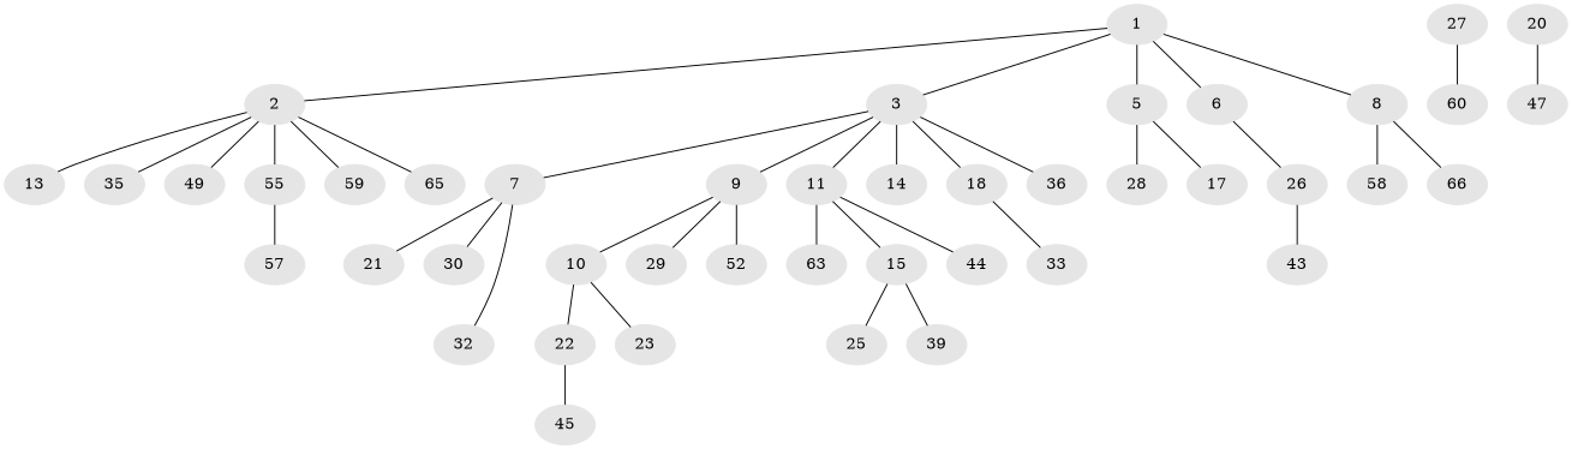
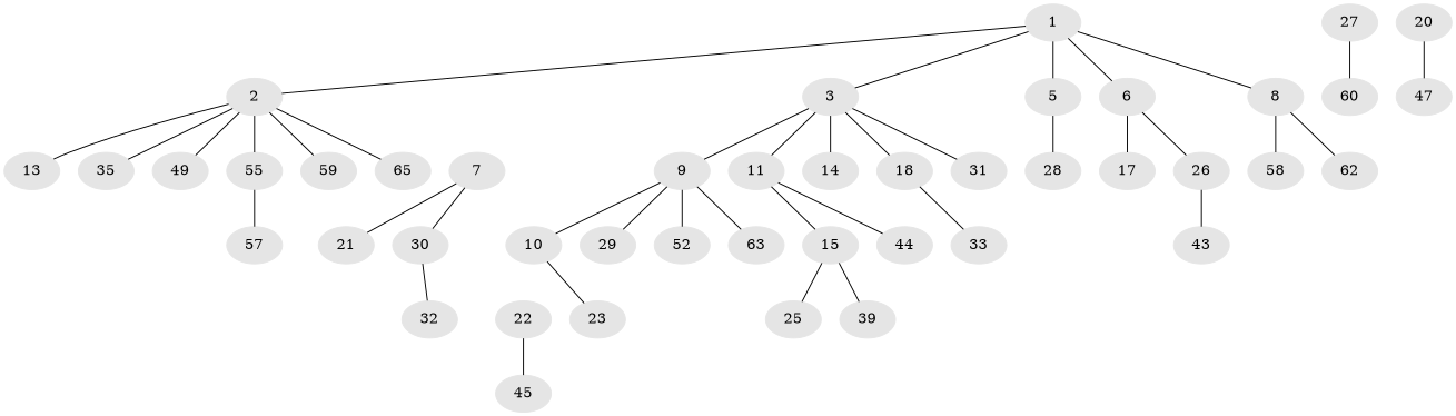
  graph {
    node [color=gray90 style=filled]
    2 [super="+12"]
    13 [super="+16"]
    35 [super="+56"]
    49 [super="+51"]
    55 [super="+64"]
    59
    65
    1
    3 [super="+4"]
    5 [super="+19"]
    6 [super="+50"]
    8 [super="+48"]
    7 [super="+42"]
    9 [super="+40"]
    11
    14
    18
-   36 [super="+53"]
+   36 [super="+53" label=31]
    17
    28
    26 [super="+54"]
    58
-   62 [label=66]
+   62
    27 [super="+41"]
    60
    57
    21 [super="+31"]
    30
    32
    10 [super="+38"]
    29 [super="+34"]
    52
    63
    15 [super="+24"]
    44
    33 [super="+61"]
    43
    22
    23
    45 [super="+46"]
    25
    39
    20 [super="+37"]
    47
    2 -- 13
    2 -- 35
    2 -- 49
    2 -- 55
    2 -- 59
    2 -- 65
    55 -- 57
    1 -- 2
    1 -- 3
    1 -- 5
    1 -- 6
    1 -- 8
-   3 -- 7
    3 -- 9
    3 -- 11
    3 -- 14
    3 -- 18
    3 -- 36
-   5 -- 17
+   6 -- 17
    5 -- 28
    6 -- 26
    8 -- 58
    8 -- 62
    7 -- 21
    7 -- 30
-   7 -- 32
+   30 -- 32
    9 -- 10
    9 -- 29
    9 -- 52
-   11 -- 63
+   9 -- 63
    11 -- 15
    11 -- 44
    18 -- 33
    26 -- 43
    27 -- 60
-   10 -- 22
    10 -- 23
    15 -- 25
    15 -- 39
    22 -- 45
    20 -- 47
  }
